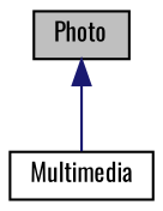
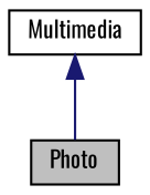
  digraph {
    fontname=Oswald
    node [color=black fontname=Oswald fontsize=10 shape=record style=filled]
    n1 [fillcolor=grey75 fontcolor=black height=0.2 label=Photo width=0.4]
    n2 [fillcolor=white height=0.2 label=Multimedia width=0.4]
-   n1 -> n2 [color=midnightblue dir=back fontname=Oswald fontsize=10 labelfontname=Helvetica labelfontsize=10 style=solid]
+   n2 -> n1 [color=midnightblue dir=back fontname=Oswald fontsize=10 labelfontname=Helvetica labelfontsize=10 style=solid]
  }
